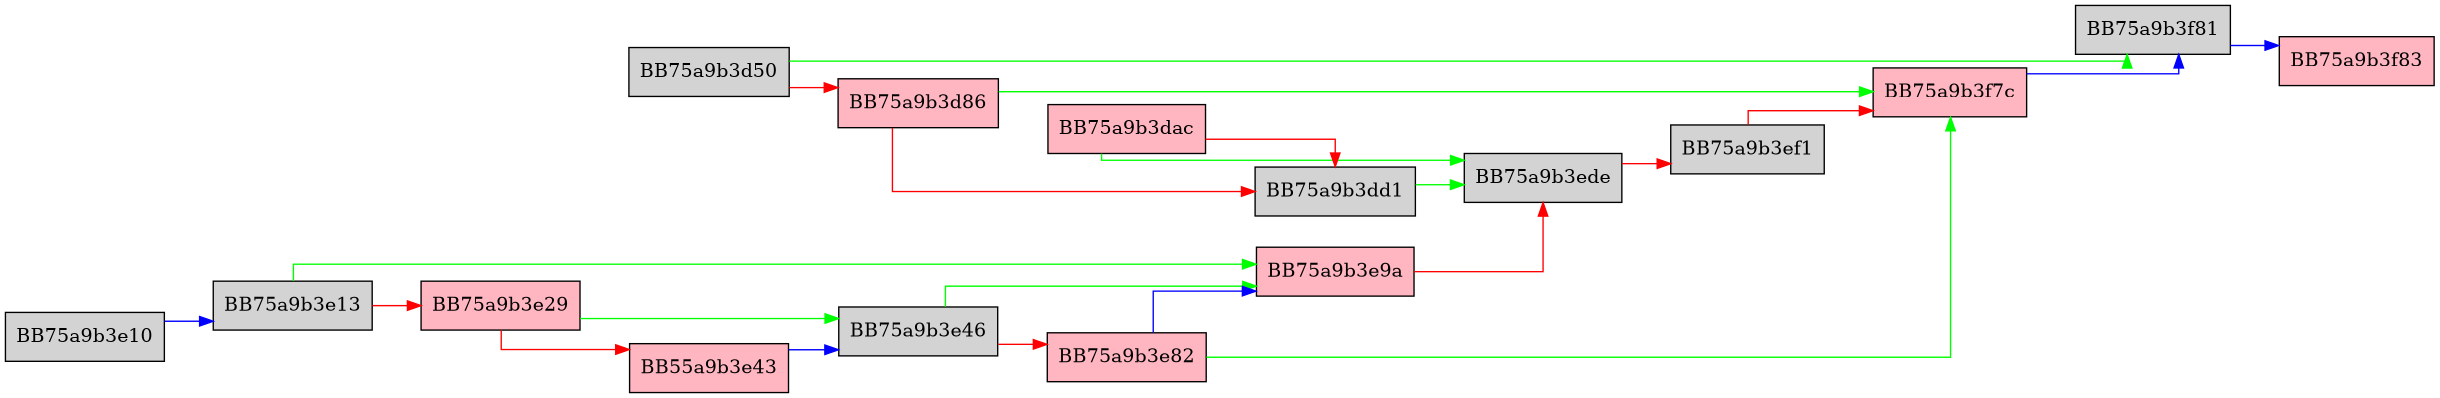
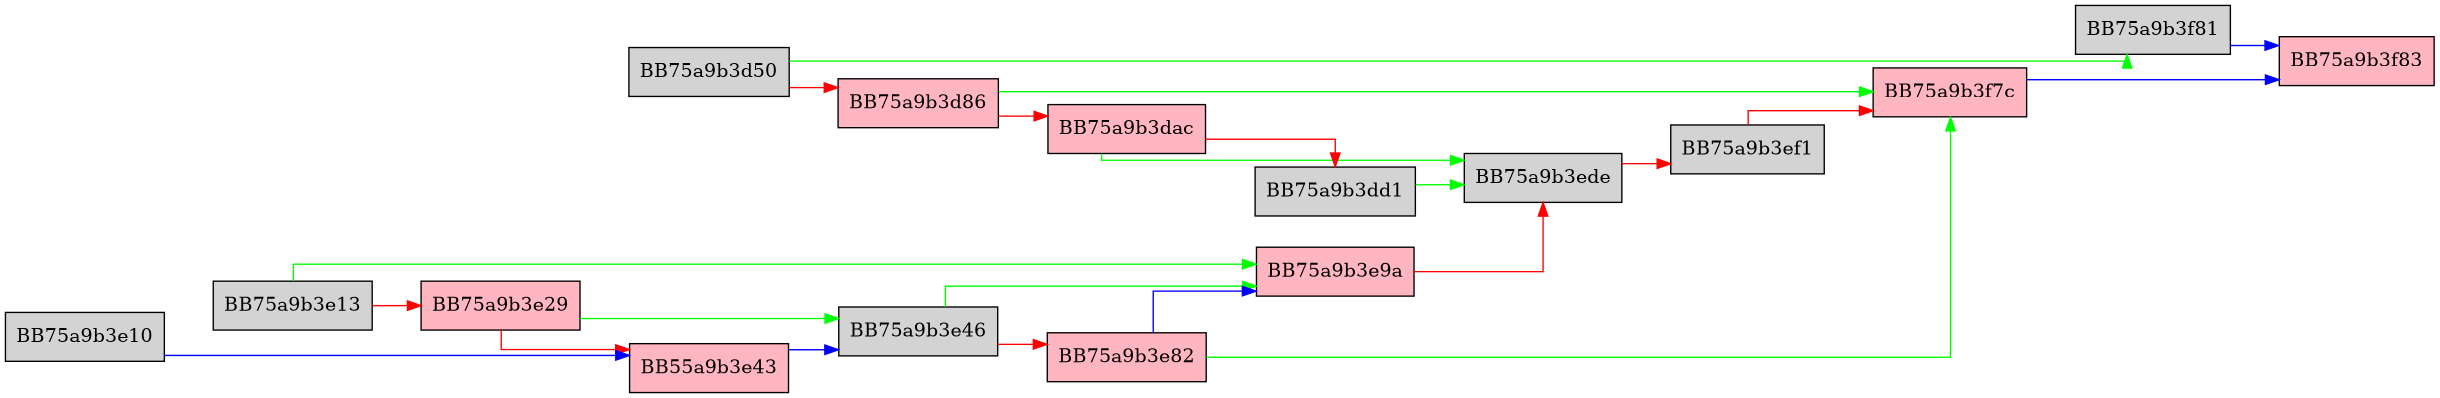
  digraph {
    rankdir=LR
    splines=ortho
    node [fillcolor=lightgrey shape=box style=filled]
    edge [color=red]
    BB75a9b3d50
    BB75a9b3f81
    n3 [fillcolor=lightpink label=BB75a9b3d86]
    BB75a9b3f83 [fillcolor=lightpink]
    BB75a9b3f7c [fillcolor=lightpink]
    BB75a9b3dac [fillcolor=lightpink]
    BB75a9b3ede
    BB75a9b3dd1
    BB75a9b3ef1
    BB75a9b3e9a [fillcolor=lightpink]
    BB75a9b3e13
    BB75a9b3e29 [fillcolor=lightpink]
    BB75a9b3e10
    BB75a9b3e46
    n15 [fillcolor=lightpink label=BB55a9b3e43]
    BB75a9b3e82 [fillcolor=lightpink]
    BB75a9b3d50 -> BB75a9b3f81 [color=green]
    BB75a9b3d50 -> n3
    BB75a9b3f81 -> BB75a9b3f83 [color=blue]
    n3 -> BB75a9b3f7c [color=green]
-   n3 -> BB75a9b3dd1
-   BB75a9b3f7c -> BB75a9b3f81 [color=blue]
+   n3 -> BB75a9b3dac
+   BB75a9b3f7c -> BB75a9b3f83 [color=blue]
    BB75a9b3dac -> BB75a9b3ede [color=green]
    BB75a9b3dac -> BB75a9b3dd1
    BB75a9b3ede -> BB75a9b3ef1
    BB75a9b3dd1 -> BB75a9b3ede [color=green]
    BB75a9b3ef1 -> BB75a9b3f7c
    BB75a9b3e9a -> BB75a9b3ede
    BB75a9b3e13 -> BB75a9b3e9a [color=green]
    BB75a9b3e13 -> BB75a9b3e29
    BB75a9b3e29 -> BB75a9b3e46 [color=green]
    BB75a9b3e29 -> n15
-   BB75a9b3e10 -> BB75a9b3e13 [color=blue]
+   BB75a9b3e10 -> n15 [color=blue]
    BB75a9b3e46 -> BB75a9b3e9a [color=green]
    BB75a9b3e46 -> BB75a9b3e82
    n15 -> BB75a9b3e46 [color=blue]
    BB75a9b3e82 -> BB75a9b3f7c [color=green]
    BB75a9b3e82 -> BB75a9b3e9a [color=blue]
  }
